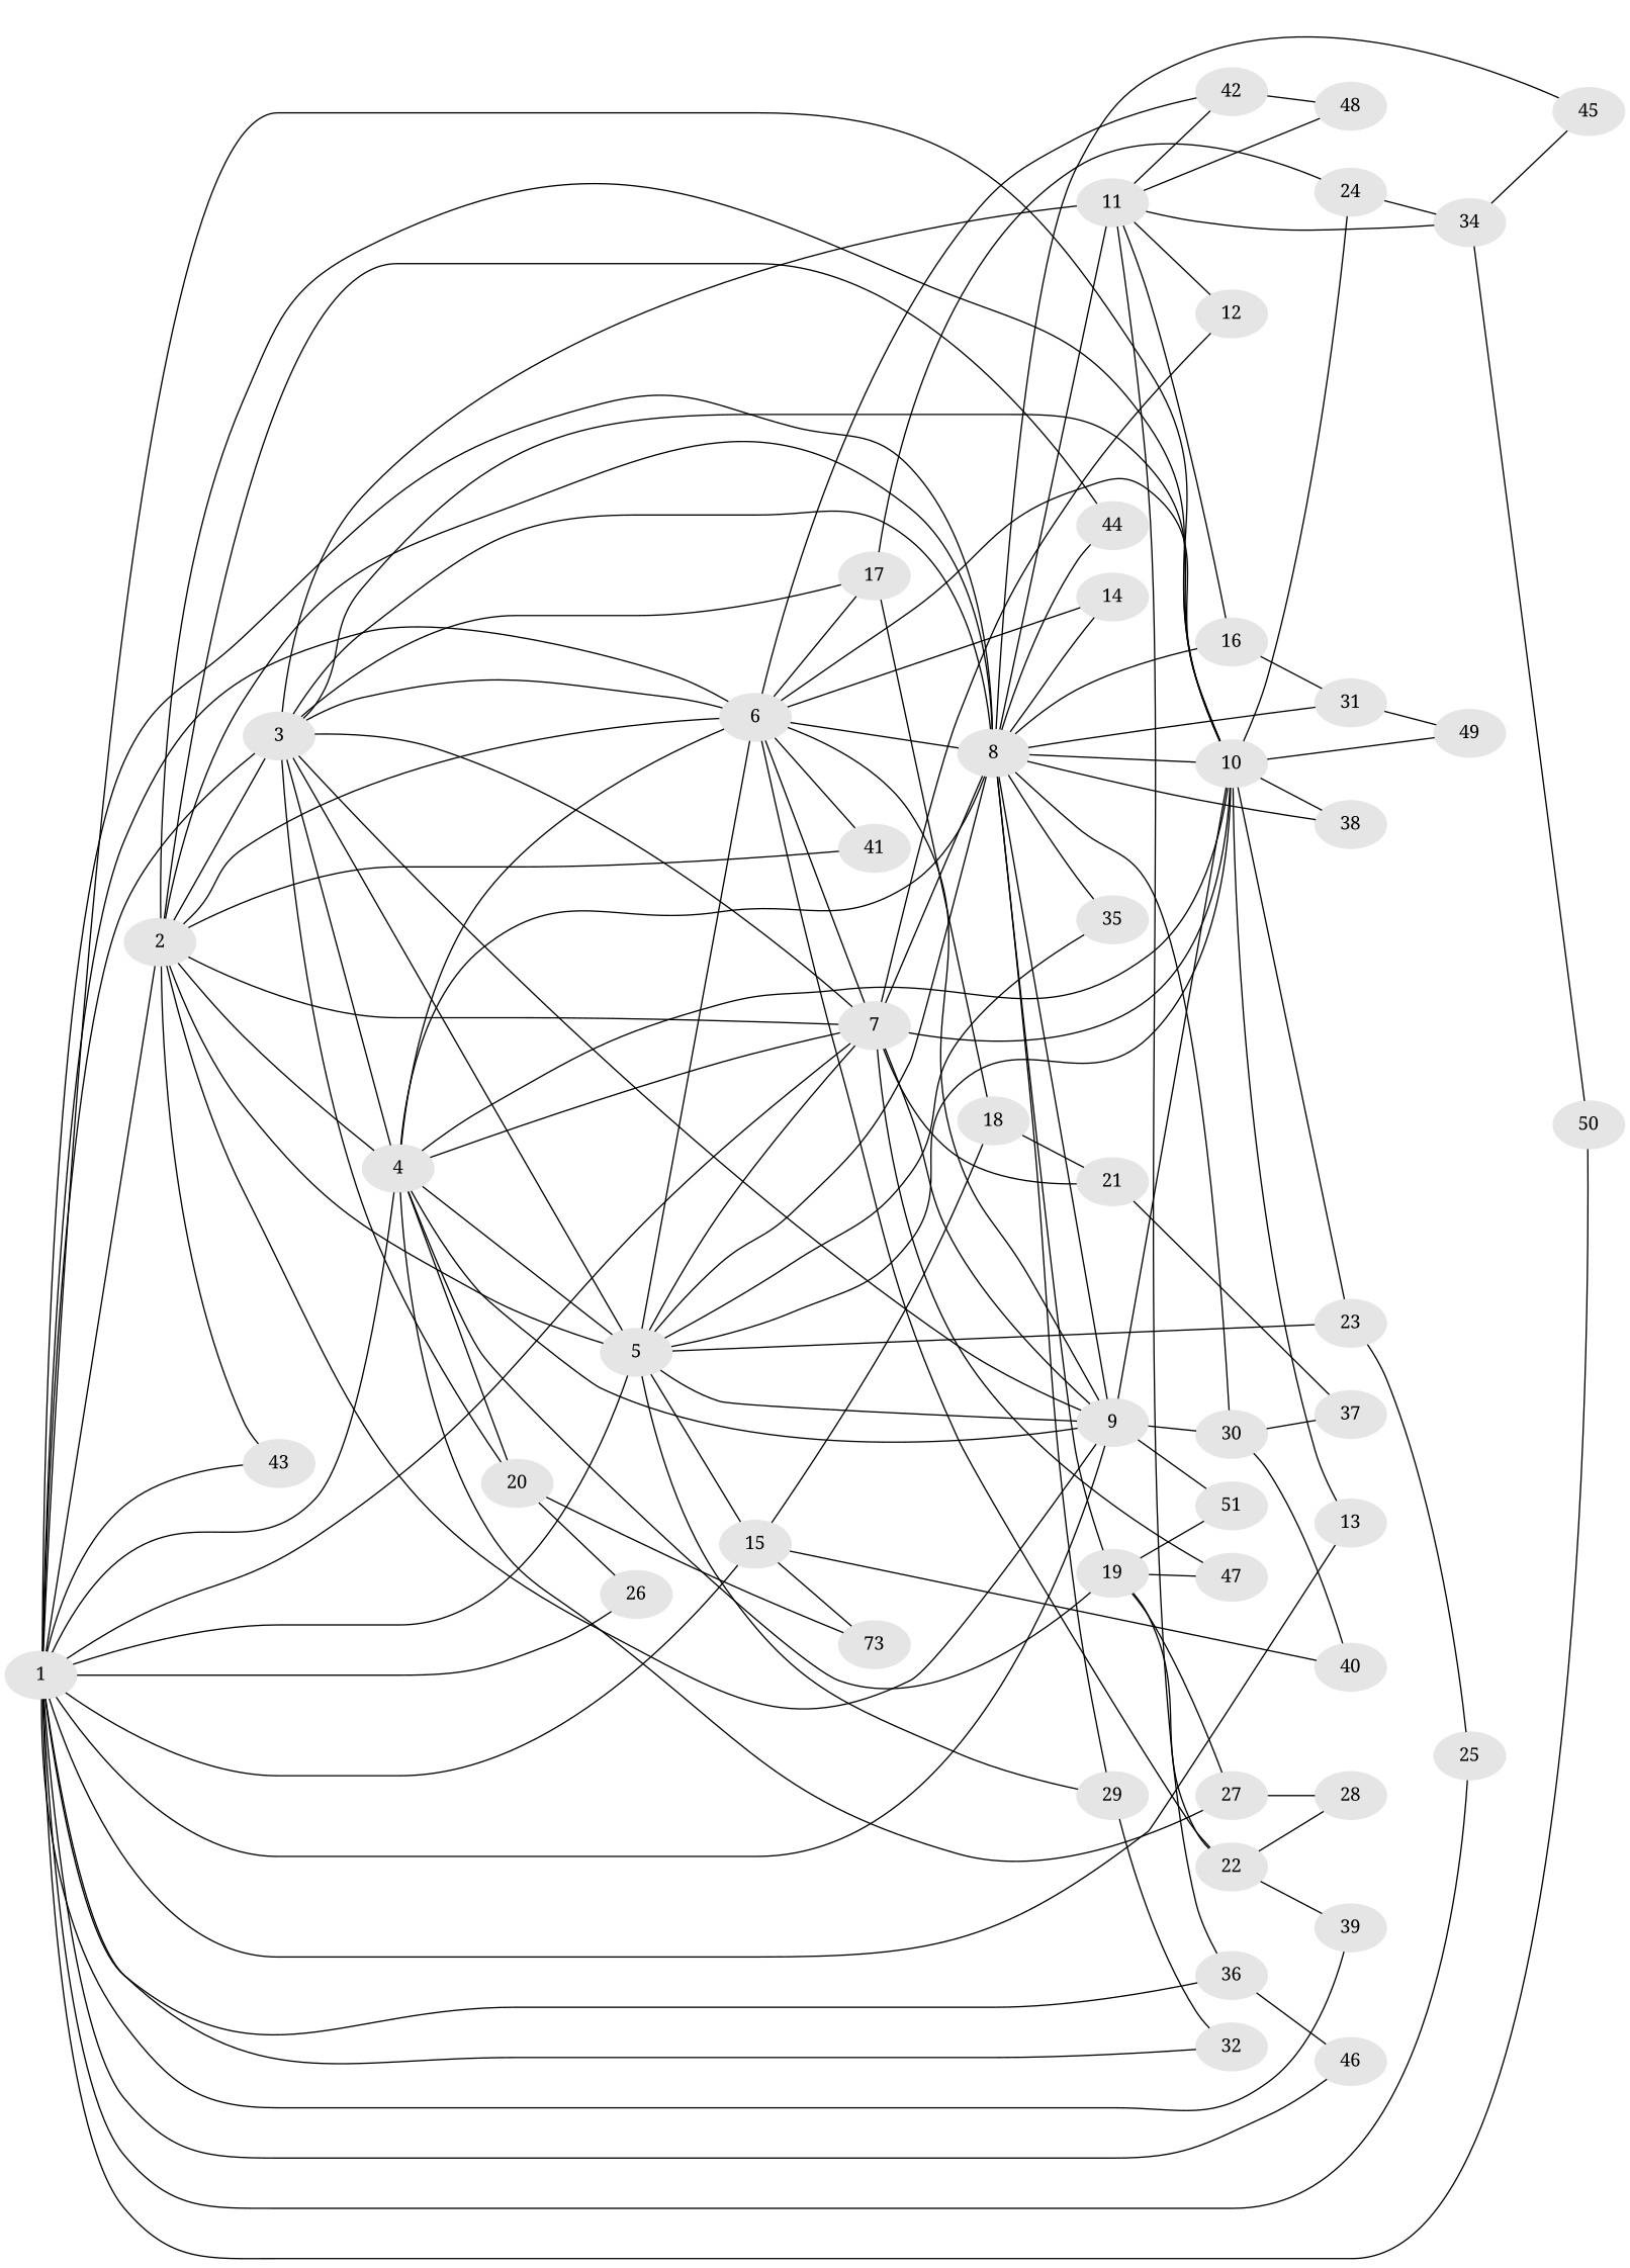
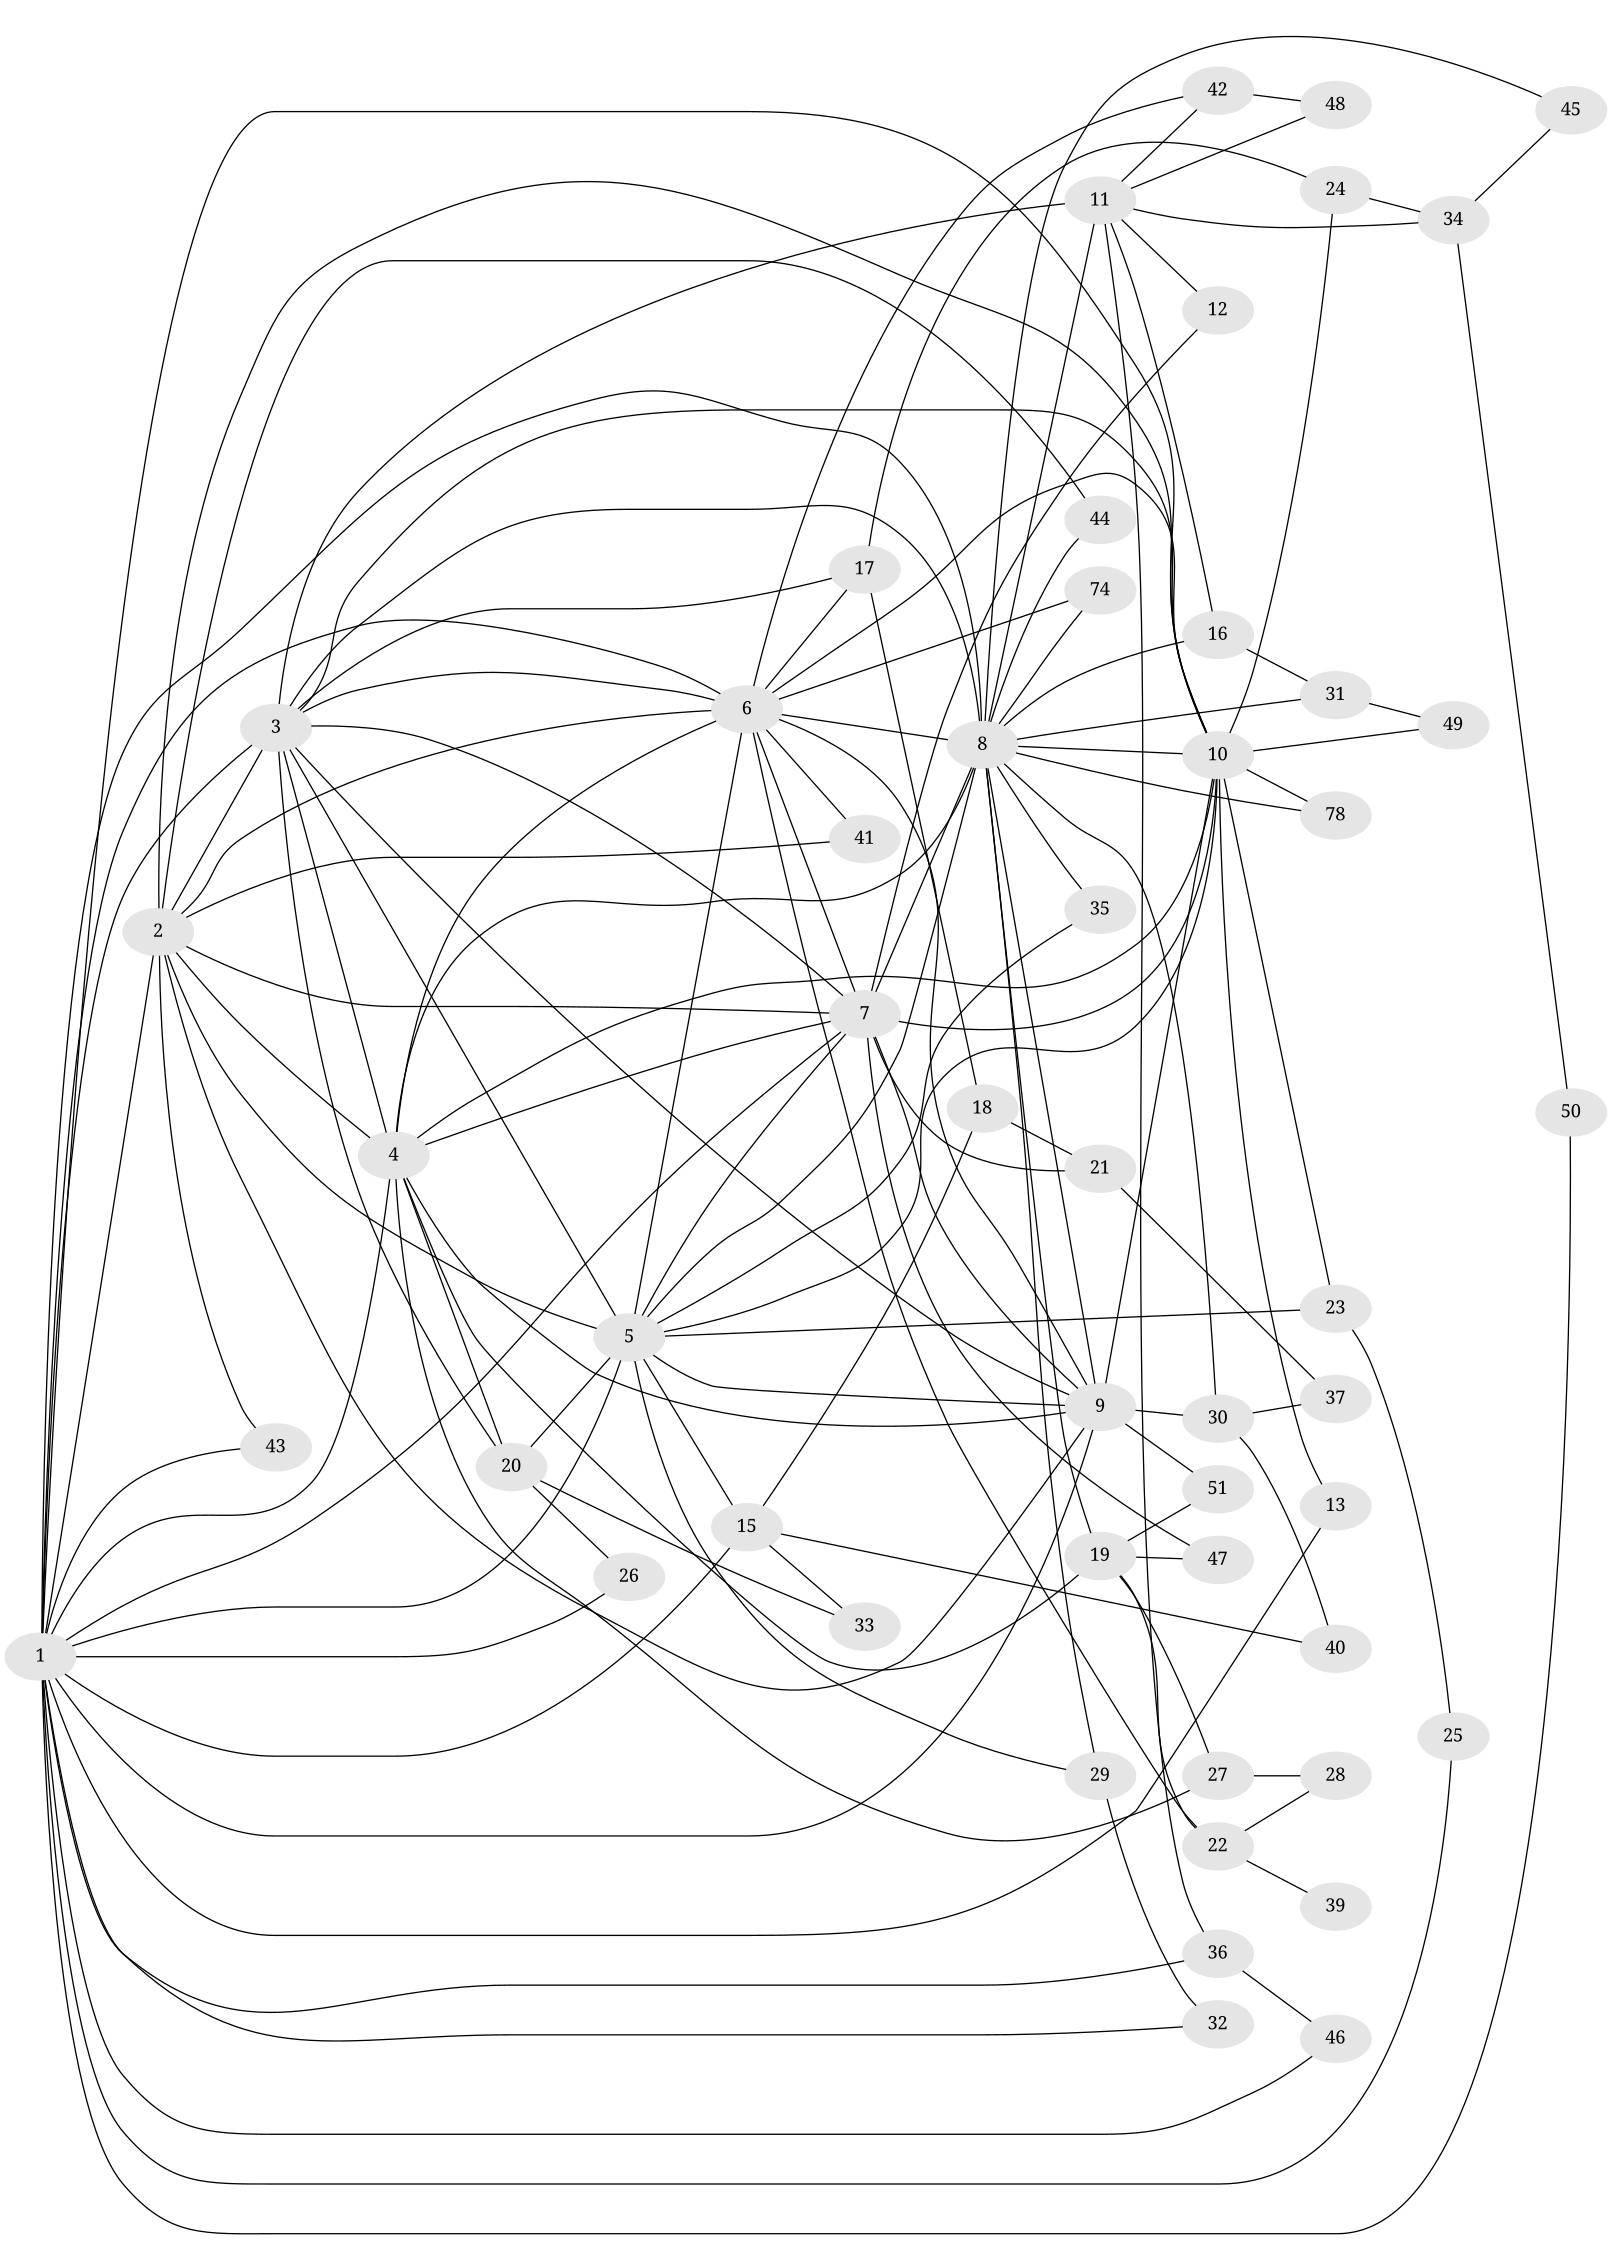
  graph {
    fontname="Noto Serif"
    rankdir=LR
    node [color=gray90 fontname="Noto Serif" style=filled]
    edge [fontname="Noto Serif"]
    1
    2
    3
    4
    5
    6
    7
    8
    9
    10
    13
    15
    25
    26
    32
    36
    39
    43
    46
    50
    41
    44
    11
    17
    20
    19
    27
    23
    29
    35
-   14
+   14 [label=74]
    22
    42
    12
    21
    47
    16
    30
    31
-   38
+   38 [label=78]
    45
    51
    24
    49
    18
-   33 [label=73]
+   33
    40
    34
    48
    28
    37
    1 -- 2
    1 -- 3
    1 -- 4
    1 -- 5
    1 -- 6
    1 -- 7
    1 -- 8
    1 -- 9
    1 -- 10
    1 -- 13
    1 -- 15
    1 -- 25
    1 -- 26
    1 -- 32
    1 -- 36
-   1 -- 39
    1 -- 43
    1 -- 46
    1 -- 50
    2 -- 3
    2 -- 4
    2 -- 5
    2 -- 6
    2 -- 7
-   2 -- 8
    2 -- 9
    2 -- 10
    2 -- 43
    2 -- 41
    2 -- 44
    3 -- 4
    3 -- 5
    3 -- 6
    3 -- 7
    3 -- 8
    3 -- 9
    3 -- 10
    3 -- 11
    3 -- 17
    3 -- 20
-   4 -- 5
+   20 -- 5
    4 -- 6
    4 -- 7
    4 -- 8
    4 -- 9
    4 -- 10
    4 -- 20
    4 -- 19
    4 -- 27
    5 -- 6
    5 -- 7
    5 -- 8
    5 -- 9
    5 -- 10
    5 -- 15
    5 -- 23
    5 -- 29
    5 -- 35
    6 -- 7
    6 -- 8
    6 -- 9
    6 -- 10
    6 -- 41
    6 -- 17
    6 -- 14
    6 -- 22
    6 -- 42
    7 -- 8
    7 -- 9
    7 -- 10
    7 -- 12
    7 -- 21
    7 -- 47
    8 -- 9
    8 -- 10
    8 -- 44
    8 -- 11
    8 -- 19
    8 -- 29
    8 -- 35
    8 -- 14
    8 -- 16
    8 -- 30
    8 -- 31
    8 -- 38
    8 -- 45
    9 -- 10
    9 -- 30
    9 -- 51
    10 -- 13
    10 -- 23
    10 -- 38
    10 -- 24
    10 -- 49
    15 -- 18
    15 -- 33
    15 -- 40
    36 -- 46
    11 -- 36
    11 -- 42
    11 -- 12
    11 -- 16
    11 -- 34
    11 -- 48
    17 -- 24
    17 -- 18
    20 -- 26
    20 -- 33
    19 -- 27
    19 -- 22
    19 -- 47
    19 -- 51
    27 -- 28
    23 -- 25
    29 -- 32
    22 -- 39
    22 -- 28
    42 -- 48
    21 -- 37
    16 -- 31
    30 -- 40
    30 -- 37
    31 -- 49
    24 -- 34
    18 -- 21
    34 -- 50
    34 -- 45
  }
